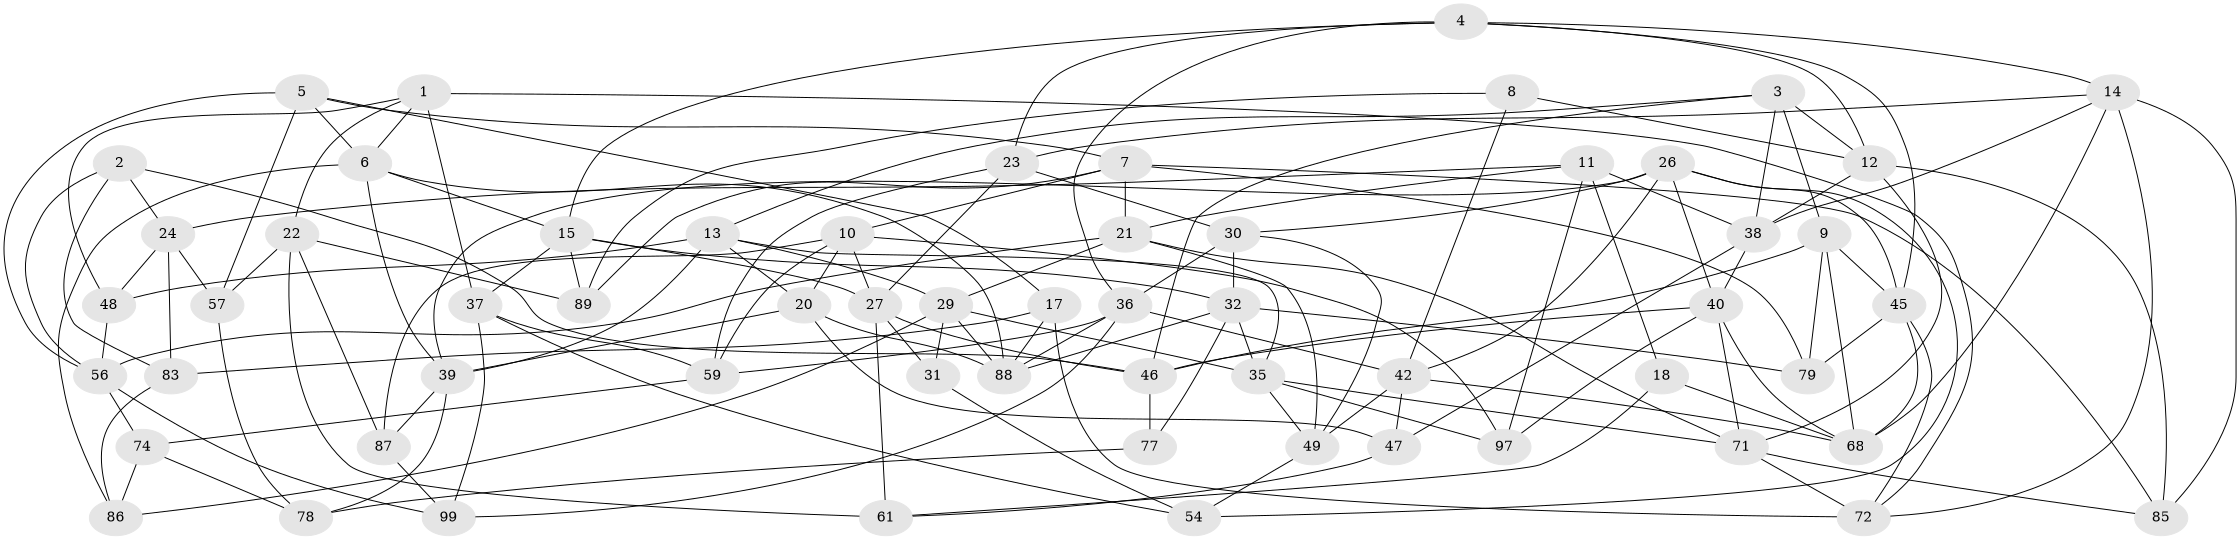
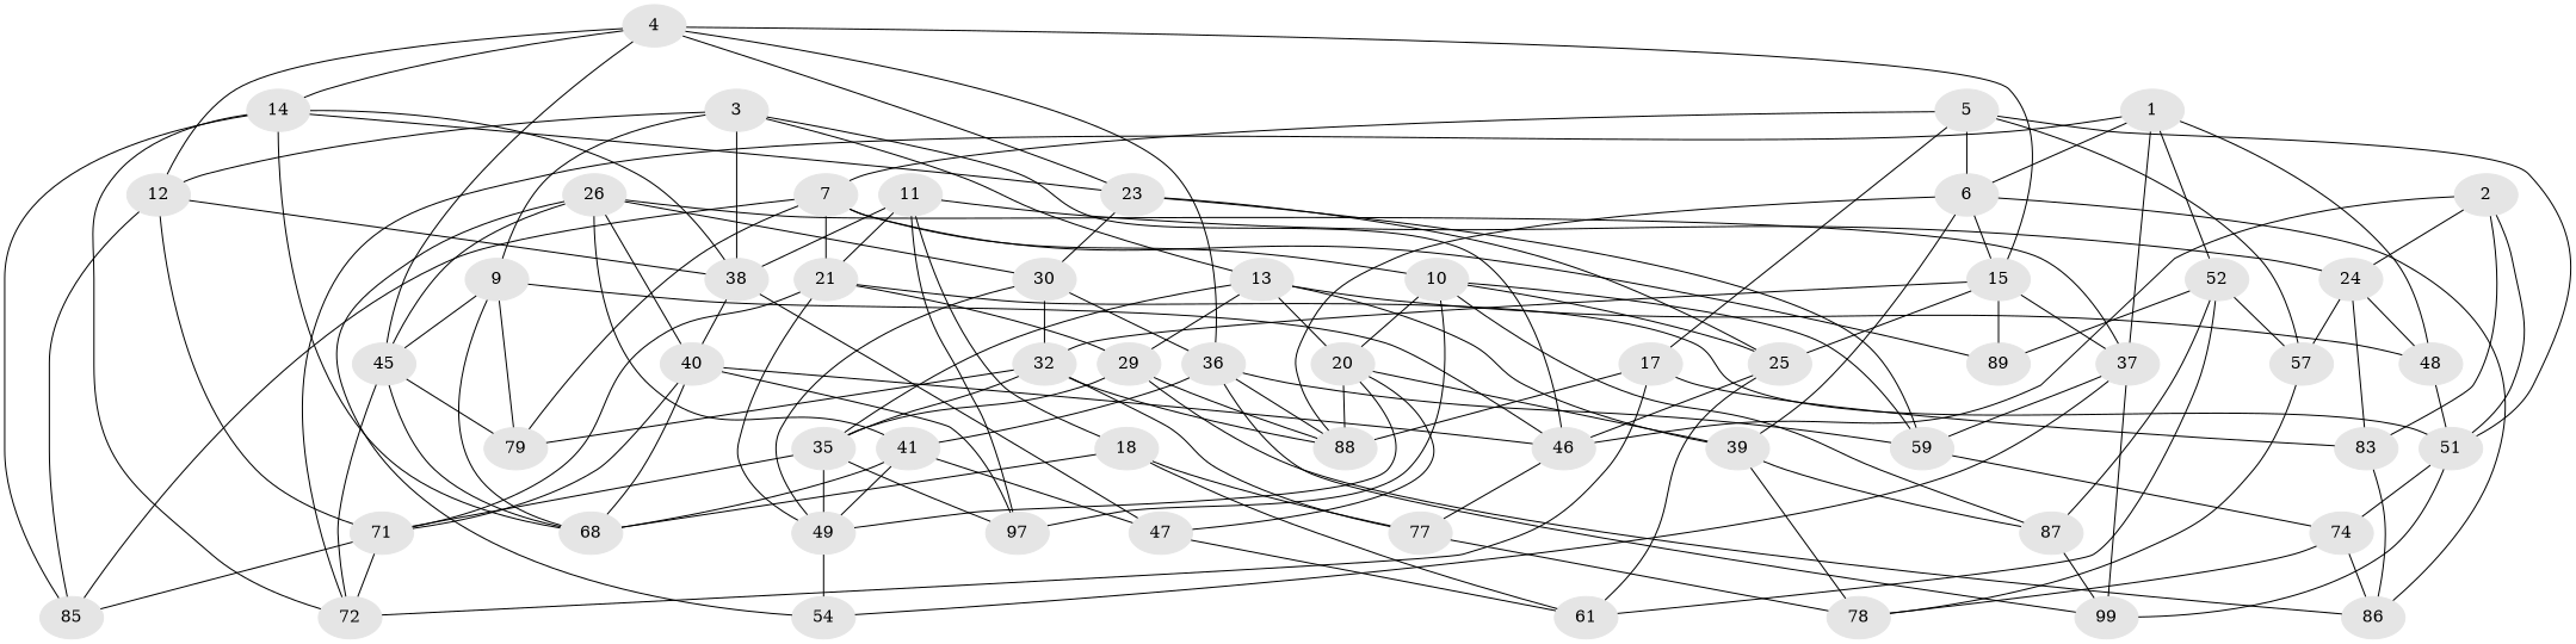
  graph {
    node [color=gray90 style=filled]
    1 [super="+33"]
    6 [super="+51"]
-   22 [super="+60"]
+   22 [super="+60" label=52]
    37 [super="+76"]
    48
    72 [super="+98"]
    15 [super="+96"]
    39 [super="+70"]
    86
    88 [super="+94"]
    57 [super="+95"]
    89
    87
    61
    59 [super="+81"]
    54
    99
-   56 [super="+64"]
+   56 [super="+64" label=51]
    24 [super="+52"]
    83
    2
    46 [super="+58"]
    77
    74
    3 [super="+16"]
    9 [super="+80"]
    12 [super="+90"]
    13 [super="+27"]
    38 [super="+69"]
    45 [super="+53"]
    79
    68 [super="+91"]
    85
    71 [super="+100"]
    20 [super="+65"]
    29 [super="+84"]
    35 [super="+92"]
    21 [super="+44"]
    49 [super="+73"]
    47
    40 [super="+55"]
    4 [super="+50"]
    14 [super="+19"]
    23 [super="+34"]
    36 [super="+66"]
-   25 [super="+93" label=27]
+   25 [super="+93"]
    32 [super="+43"]
    30 [super="+75"]
-   41 [super="+42" label=42]
+   41 [super="+42"]
    5 [super="+82"]
    7 [super="+67"]
    17 [super="+62"]
    10 [super="+28"]
    78
-   31
    97
-   8
    11
    18
    26 [super="+63"]
    1 -- 6
    1 -- 22
    1 -- 37 [weight=2]
    1 -- 48
    1 -- 72
    6 -- 15
    6 -- 39
    6 -- 86
    6 -- 88
    22 -- 57
    22 -- 89
    22 -- 87
    22 -- 61
    37 -- 59
    37 -- 54
    37 -- 99
    48 -- 56
    15 -- 37
    15 -- 89
    15 -- 25
    15 -- 32
    39 -- 87
    39 -- 78
    57 -- 78
    87 -- 99
    59 -- 74
    56 -- 99
    56 -- 74
    24 -- 48
    24 -- 57 [weight=2]
    24 -- 83
    83 -- 86
    2 -- 56
    2 -- 24
    2 -- 83
    2 -- 46
    46 -- 77
    77 -- 78
    74 -- 86
    74 -- 78
    3 -- 46
    3 -- 9
    3 -- 12
    3 -- 13
    3 -- 38
    9 -- 46
    9 -- 45
    9 -- 79
    9 -- 68
    12 -- 38
    12 -- 85
    12 -- 71
    13 -- 48
    13 -- 39
    13 -- 20
    13 -- 29
    13 -- 35
    38 -- 47
    38 -- 40
    45 -- 72
    45 -- 79
    45 -- 68
    71 -- 72
    71 -- 85
    20 -- 39
    20 -- 88
+   20 -- 49
    20 -- 47
    29 -- 86
    29 -- 88
    29 -- 35
-   29 -- 31
    35 -- 71
    35 -- 49
    35 -- 97
    21 -- 56
    21 -- 71
    21 -- 29
    21 -- 49
    49 -- 54
    47 -- 61
    40 -- 46
    40 -- 68
    40 -- 71
    40 -- 97
    4 -- 15
    4 -- 12
    4 -- 45
    4 -- 14
    4 -- 23
    4 -- 36
    14 -- 72
    14 -- 38
    14 -- 68
    14 -- 85
    14 -- 23
    23 -- 59 [weight=2]
    23 -- 25
    23 -- 30
    36 -- 88
    36 -- 59
    36 -- 99
    36 -- 41
    25 -- 61
    25 -- 46
-   25 -- 31
    32 -- 88
    32 -- 77
    32 -- 79
    32 -- 35
    30 -- 49
    30 -- 36
    30 -- 32
    41 -- 68
    41 -- 49
    41 -- 47
    5 -- 6
    5 -- 57 [weight=2]
    5 -- 56
    5 -- 7
    5 -- 17
    7 -- 89
    7 -- 79
    7 -- 85
    7 -- 21
    7 -- 10
    17 -- 72 [weight=2]
    17 -- 88 [weight=2]
    17 -- 83
    10 -- 87
    10 -- 59
    10 -- 20
    10 -- 25
    10 -- 97
-   31 -- 54
-   8 -- 89
-   8 -- 12
-   8 -- 41
    11 -- 24
    11 -- 38
    11 -- 21
    11 -- 97
    11 -- 18
    18 -- 61
+   18 -- 77
    18 -- 68
-   26 -- 39
+   26 -- 37
    26 -- 54
    26 -- 45
    26 -- 40
    26 -- 30
    26 -- 41
  }
